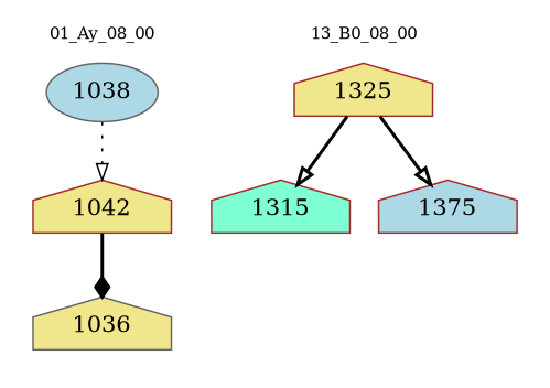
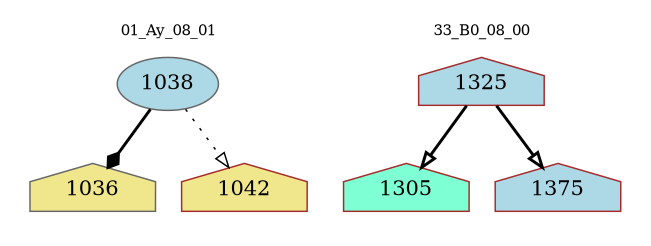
  digraph {
    node [color=brown fillcolor=khaki shape=house style=filled]
    edge [arrowhead=onormal color=black style=bold]
    n1 [color=gray40 fillcolor=lightblue label=1038 shape=ellipse]
    n2 [color=gray40 label=1036]
    n3 [label=1042]
-   n4 [label=1325]
-   n5 [fillcolor=aquamarine label=1315]
+   n4 [fillcolor=lightblue label=1325]
+   n5 [fillcolor=aquamarine label=1305]
    n6 [fillcolor=lightblue label=1375]
    subgraph cluster_1 {
      color=white
      fontsize=10
-     label="01_Ay_08_00"
+     label="01_Ay_08_01"
      n1
      n2
      n3
    }
    subgraph cluster_2 {
      color=white
      fontsize=10
-     label="13_B0_08_00"
+     label="33_B0_08_00"
      n4
      n5
      n6
    }
-   n3 -> n2 [arrowhead=diamond]
+   n1 -> n2 [arrowhead=diamond]
    n1 -> n3 [style=dotted]
    n4 -> n5
    n4 -> n6
  }
